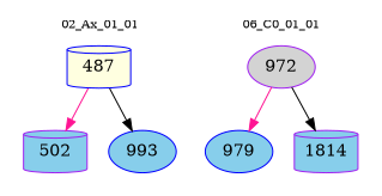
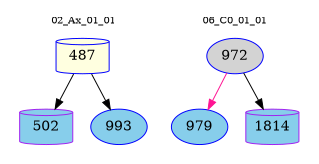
  digraph {
    node [color=blue fillcolor=skyblue shape=cylinder style=filled]
    edge [color=deeppink]
    n1 [fillcolor=lightyellow label=487]
    n2 [color=purple label=502]
    n3 [label=993 shape=ellipse]
-   n4 [color=purple fillcolor=lightgrey label=972 shape=ellipse]
+   n4 [fillcolor=lightgrey label=972 shape=ellipse]
    n5 [label=979 shape=ellipse]
    n6 [color=purple label=1814]
    subgraph cluster_1 {
      color=white
      fontsize=10
      label="02_Ax_01_01"
      n1
      n2
      n3
    }
    subgraph cluster_2 {
      color=white
      fontsize=10
      label="06_C0_01_01"
      n4
      n5
      n6
    }
-   n1 -> n2
+   n1 -> n2 [color=black]
    n1 -> n3 [color=black]
    n4 -> n5
    n4 -> n6 [color=black]
  }
